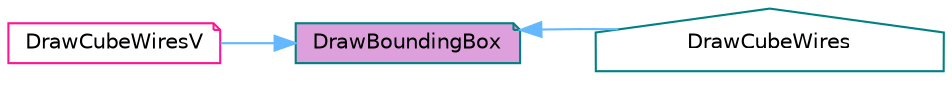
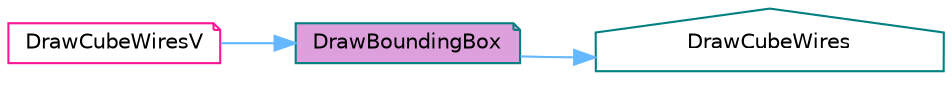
  digraph {
    rankdir=RL
    node [color=teal fillcolor=white fontname=Helvetica fontsize=10 shape=note style=filled]
    edge [color=steelblue1 dir=back fontname=Helvetica fontsize=10 labelfontname=Helvetica labelfontsize=10 style=solid]
    n1 [fontcolor=black height=0.2 label=DrawCubeWires shape=house width=0.4]
    n2 [fillcolor=plum height=0.2 label=DrawBoundingBox width=0.4]
    n3 [color=deeppink height=0.2 label=DrawCubeWiresV width=0.4]
-   n2 -> n1
+   n1 -> n2
    n2 -> n3
  }
